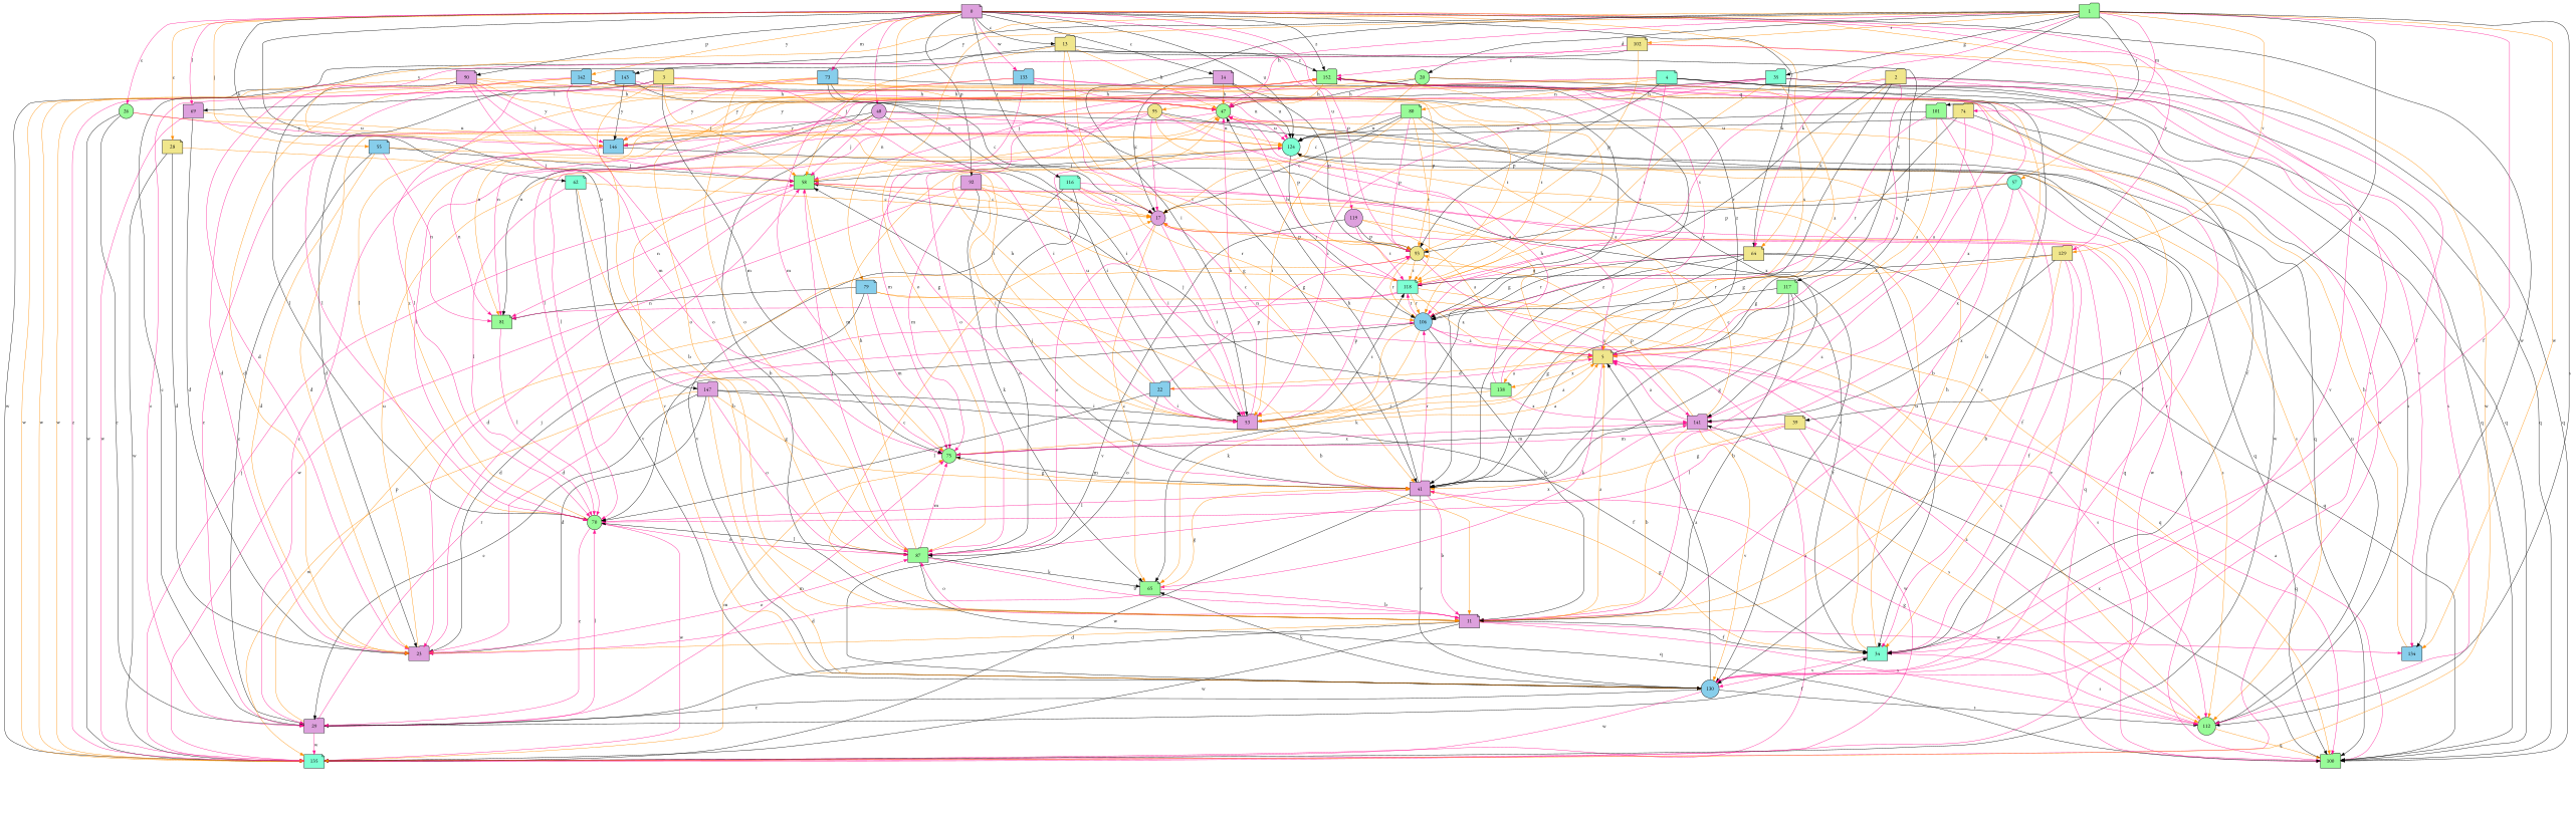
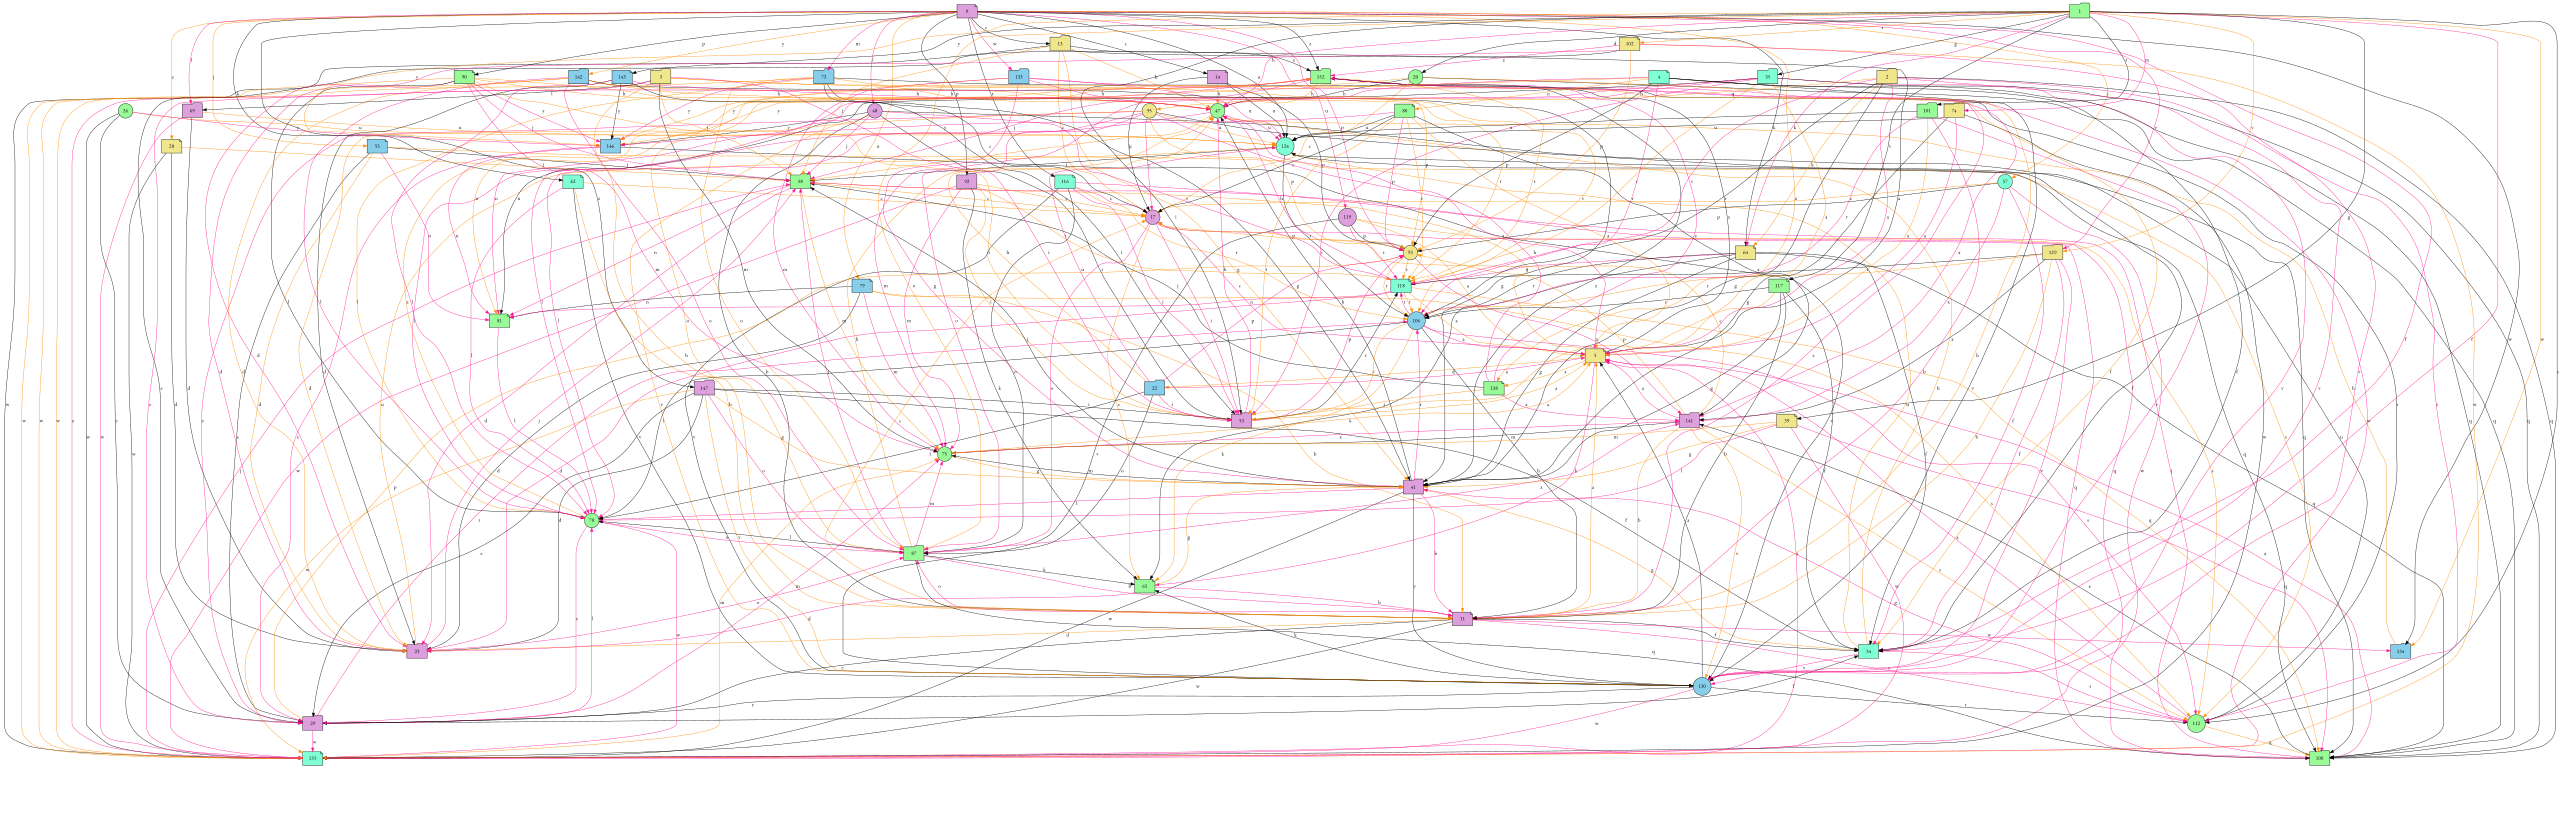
  strict digraph {
    fontname="EB Garamond"
    node [fillcolor=palegreen fontname="EB Garamond" shape=folder style=filled]
    edge [color=deeppink fontname="EB Garamond"]
    0 [fillcolor=plum shape=note]
    13 [fillcolor=khaki]
    14 [fillcolor=plum shape=note]
    26 [shape=circle]
    28 [fillcolor=khaki shape=note]
    34 [fillcolor=aquamarine]
    48 [fillcolor=plum shape=circle]
    55 [fillcolor=skyblue shape=note]
    57 [fillcolor=aquamarine shape=circle]
    62 [fillcolor=aquamarine shape=note]
    64 [fillcolor=khaki shape=note]
    69 [fillcolor=plum]
    73 [fillcolor=skyblue]
    79 [fillcolor=skyblue shape=note]
-   90 [fillcolor=plum shape=note]
+   90 [shape=note]
    92 [fillcolor=plum]
    93 [fillcolor=khaki shape=circle]
    116 [fillcolor=aquamarine shape=note]
    119 [fillcolor=plum shape=circle]
    124 [fillcolor=aquamarine shape=circle]
    129 [fillcolor=khaki]
    133 [fillcolor=skyblue]
    134 [fillcolor=skyblue]
    138 [shape=note]
    142 [fillcolor=skyblue]
    147 [fillcolor=plum]
    152
    47 [shape=circle]
    5 [fillcolor=khaki shape=note]
    41 [fillcolor=plum]
    58
    17 [fillcolor=plum shape=circle]
    135 [fillcolor=aquamarine shape=note]
    146 [fillcolor=skyblue]
    29 [fillcolor=plum]
    23 [fillcolor=plum]
    112 [shape=circle]
    130 [fillcolor=skyblue shape=circle]
    53 [fillcolor=plum]
    100
    118 [fillcolor=aquamarine shape=note]
    11 [fillcolor=plum shape=note]
    81 [shape=note]
    141 [fillcolor=plum]
    70 [shape=circle]
    106 [fillcolor=skyblue shape=circle]
    65 [shape=note]
    87
    75 [shape=circle]
    1
    20 [shape=circle]
    35 [fillcolor=aquamarine]
    39 [fillcolor=khaki shape=note]
    74 [fillcolor=khaki]
    101
    102 [fillcolor=khaki shape=note]
    117 [shape=note]
    143 [fillcolor=skyblue shape=note]
    2 [fillcolor=khaki]
    95 [fillcolor=khaki shape=circle]
    22 [fillcolor=skyblue]
    3 [fillcolor=khaki]
    4 [fillcolor=aquamarine shape=note]
    80 [shape=note]
    0 -> 13 [color=black label=c]
    0 -> 14 [color=black label=c]
-   0 -> 26 [label=e]
    0 -> 28 [color=darkorange label=e]
    0 -> 34 [label=f]
    0 -> 48 [label=i]
    0 -> 55 [color=darkorange label=j]
    0 -> 57 [color=darkorange label=j]
    0 -> 62 [color=black label=k]
    0 -> 64 [color=black label=k]
    0 -> 69 [label=l]
    0 -> 73 [label=m]
    0 -> 79 [color=darkorange label=n]
    0 -> 90 [color=black label=p]
    0 -> 92 [color=black label=p]
    0 -> 93 [label=p]
    0 -> 116 [color=black label=t]
    0 -> 119 [label=u]
    0 -> 124 [color=black label=u]
    0 -> 129 [label=v]
    0 -> 133 [label=w]
    0 -> 134 [color=black label=w]
    0 -> 138 [color=darkorange label=x]
    0 -> 142 [color=darkorange label=y]
    0 -> 147 [color=black label=z]
    0 -> 152 [color=black label=z]
    13 -> 152 [color=black label=z]
    13 -> 47 [color=darkorange label=h]
    13 -> 5 [color=black label=a]
    13 -> 41 [color=darkorange label=g]
    13 -> 58 [color=darkorange label=j]
    13 -> 17 [color=darkorange label=c]
    13 -> 135 [color=black label=w]
    14 -> 93 [color=black label=p]
    14 -> 124 [color=black label=u]
    14 -> 47 [color=darkorange label=h]
    14 -> 17 [color=black label=c]
    26 -> 124 [color=darkorange label=u]
    26 -> 135 [color=black label=w]
    26 -> 146 [label=y]
    26 -> 29 [color=black label=e]
    28 -> 58 [color=darkorange label=j]
    28 -> 135 [color=black label=w]
    28 -> 23 [color=black label=d]
    34 -> 124 [color=darkorange label=u]
    34 -> 47 [color=darkorange label=h]
    34 -> 41 [color=darkorange label=g]
    34 -> 112 [label=s]
    34 -> 130 [label=v]
    48 -> 58 [label=j]
    48 -> 146 [color=black label=y]
    48 -> 130 [color=darkorange label=v]
    48 -> 53 [color=black label=i]
    48 -> 100 [color=black label=q]
    48 -> 118 [label=t]
    48 -> 11 [color=black label=b]
    55 -> 58 [color=black label=j]
    55 -> 29 [color=black label=e]
    55 -> 23 [color=darkorange label=d]
    55 -> 112 [color=darkorange label=s]
    55 -> 81 [label=n]
    57 -> 34 [label=f]
    57 -> 93 [color=black label=p]
    57 -> 17 [color=darkorange label=c]
    57 -> 135 [label=w]
    57 -> 141 [label=x]
    62 -> 17 [color=darkorange label=c]
    62 -> 130 [color=black label=v]
    62 -> 11 [color=darkorange label=b]
    62 -> 70 [label=l]
    64 -> 34 [color=black label=f]
    64 -> 41 [color=black label=g]
    64 -> 100 [color=black label=q]
    64 -> 118 [label=t]
    64 -> 106 [color=black label=r]
    64 -> 65 [color=black label=k]
    69 -> 124 [color=darkorange label=u]
    69 -> 135 [label=w]
    69 -> 23 [color=black label=d]
    73 -> 47 [color=darkorange label=h]
    73 -> 41 [color=black label=g]
    73 -> 135 [color=darkorange label=w]
    73 -> 146 [label=y]
    73 -> 112 [color=black label=s]
    73 -> 53 [color=black label=i]
    73 -> 70 [color=darkorange label=l]
    73 -> 87 [color=darkorange label=o]
    79 -> 23 [color=black label=d]
    79 -> 112 [color=darkorange label=s]
    79 -> 11 [color=darkorange label=b]
    79 -> 81 [color=black label=n]
    79 -> 75 [label=m]
    90 -> 47 [color=darkorange label=h]
    90 -> 58 [label=j]
    90 -> 135 [color=darkorange label=w]
    90 -> 146 [label=y]
    90 -> 23 [label=d]
    90 -> 53 [color=darkorange label=i]
    90 -> 118 [color=darkorange label=t]
    90 -> 70 [color=black label=l]
    90 -> 75 [label=m]
    92 -> 17 [color=darkorange label=c]
    92 -> 135 [label=w]
    92 -> 53 [color=darkorange label=i]
    92 -> 118 [color=darkorange label=t]
    92 -> 65 [color=black label=k]
    92 -> 75 [label=m]
    93 -> 118 [color=darkorange label=t]
    93 -> 141 [label=x]
    93 -> 106 [color=darkorange label=r]
    116 -> 17 [label=c]
    116 -> 130 [color=black label=v]
    116 -> 53 [label=i]
    116 -> 100 [label=q]
    116 -> 106 [color=darkorange label=r]
    116 -> 87 [color=black label=o]
    119 -> 93 [color=black label=p]
    119 -> 5 [color=darkorange label=a]
    119 -> 112 [color=darkorange label=s]
    119 -> 130 [color=black label=v]
    119 -> 118 [label=t]
    124 -> 58 [color=black label=j]
    124 -> 100 [color=black label=q]
    124 -> 106 [color=black label=r]
    129 -> 34 [label=f]
    129 -> 130 [label=v]
    129 -> 118 [color=black label=t]
    129 -> 11 [color=darkorange label=b]
    129 -> 141 [color=black label=x]
    129 -> 106 [color=darkorange label=r]
    133 -> 124 [label=u]
    133 -> 47 [label=h]
    133 -> 41 [label=g]
    133 -> 141 [label=x]
    133 -> 87 [color=darkorange label=o]
    133 -> 75 [label=m]
    134 -> 47 [color=darkorange label=h]
    138 -> 152 [label=z]
    138 -> 47 [label=h]
    138 -> 58 [color=black label=j]
    138 -> 53 [color=darkorange label=i]
    138 -> 141 [label=x]
    142 -> 47 [color=darkorange label=h]
    142 -> 41 [color=black label=g]
    142 -> 135 [color=darkorange label=w]
    142 -> 23 [color=darkorange label=d]
    142 -> 70 [label=l]
    142 -> 106 [color=darkorange label=r]
    142 -> 87 [label=o]
    147 -> 34 [color=black label=f]
    147 -> 41 [color=darkorange label=g]
    147 -> 135 [color=darkorange label=w]
    147 -> 29 [color=black label=e]
    147 -> 23 [color=black label=d]
    147 -> 130 [color=darkorange label=v]
    147 -> 53 [color=black label=i]
    147 -> 87 [label=o]
    152 -> 47 [color=darkorange label=h]
    152 -> 58 [label=j]
    152 -> 135 [label=w]
    152 -> 146 [color=darkorange label=y]
    152 -> 118 [color=darkorange label=t]
    152 -> 70 [label=l]
    47 -> 124 [label=u]
    47 -> 58 [color=darkorange label=j]
    47 -> 70 [label=l]
    5 -> 138 [color=darkorange label=x]
    5 -> 152 [color=black label=z]
    5 -> 58 [color=darkorange label=j]
    5 -> 17 [label=c]
    5 -> 65 [label=k]
    5 -> 22 [color=darkorange label=d]
    41 -> 152 [color=black label=z]
    41 -> 47 [color=black label=h]
    41 -> 58 [color=black label=j]
    41 -> 135 [color=black label=w]
    41 -> 130 [color=black label=v]
    41 -> 11 [label=b]
    41 -> 70 [label=l]
    41 -> 106 [label=r]
    41 -> 75 [color=black label=m]
    58 -> 17 [color=darkorange label=c]
    58 -> 23 [label=d]
    58 -> 81 [label=n]
    58 -> 75 [color=darkorange label=m]
    17 -> 93 [color=darkorange label=p]
    17 -> 53 [label=i]
    17 -> 100 [label=q]
    17 -> 65 [color=darkorange label=c]
    17 -> 87 [label=o]
    135 -> 152 [label=z]
    135 -> 5 [label=a]
    135 -> 58 [label=j]
    135 -> 75 [color=darkorange label=m]
    146 -> 29 [label=e]
    146 -> 130 [color=black label=v]
    146 -> 81 [label=n]
    29 -> 34 [color=black label=f]
    29 -> 93 [color=darkorange label=p]
    29 -> 135 [label=w]
    29 -> 70 [label=l]
    29 -> 106 [label=r]
    29 -> 75 [label=m]
    23 -> 124 [color=darkorange label=u]
    23 -> 58 [label=j]
    23 -> 87 [label=o]
    112 -> 124 [color=black label=u]
    112 -> 5 [label=a]
    112 -> 41 [label=g]
    112 -> 100 [color=darkorange label=q]
    130 -> 5 [color=black label=a]
    130 -> 135 [label=w]
    130 -> 29 [color=black label=e]
    130 -> 112 [color=black label=s]
    130 -> 65 [color=black label=k]
    53 -> 93 [label=p]
    53 -> 47 [label=h]
    53 -> 5 [color=darkorange label=a]
    53 -> 118 [color=black label=t]
    100 -> 5 [label=a]
    100 -> 58 [label=j]
    100 -> 141 [color=black label=x]
    118 -> 47 [label=h]
    118 -> 5 [color=darkorange label=a]
    118 -> 23 [label=d]
    118 -> 100 [color=darkorange label=q]
    118 -> 81 [label=n]
    118 -> 106 [color=darkorange label=r]
    11 -> 34 [color=black label=f]
    11 -> 134 [label=w]
    11 -> 152 [label=z]
    11 -> 5 [color=darkorange label=a]
    11 -> 17 [color=darkorange label=c]
    11 -> 135 [color=black label=w]
    11 -> 29 [color=black label=e]
    11 -> 23 [color=darkorange label=d]
    11 -> 112 [label=s]
    11 -> 87 [label=o]
    81 -> 70 [label=l]
    141 -> 93 [color=darkorange label=p]
    141 -> 5 [label=a]
    141 -> 17 [color=darkorange label=c]
    141 -> 112 [color=darkorange label=s]
    141 -> 130 [color=darkorange label=v]
    141 -> 11 [color=darkorange label=b]
    141 -> 75 [color=black label=m]
    70 -> 152 [color=darkorange label=z]
    70 -> 135 [label=w]
    70 -> 29 [label=e]
    70 -> 87 [label=o]
    106 -> 5 [label=a]
    106 -> 112 [label=s]
    106 -> 53 [color=darkorange label=i]
    106 -> 118 [label=t]
    106 -> 11 [color=black label=b]
    106 -> 70 [color=black label=l]
    106 -> 65 [color=darkorange label=k]
    65 -> 41 [color=darkorange label=g]
    65 -> 23 [label=d]
    65 -> 11 [label=b]
    87 -> 47 [color=darkorange label=h]
    87 -> 58 [label=j]
    87 -> 100 [color=black label=q]
    87 -> 11 [label=b]
    87 -> 141 [label=x]
    87 -> 70 [color=black label=l]
    87 -> 65 [color=black label=k]
    87 -> 75 [label=m]
    75 -> 5 [color=darkorange label=a]
    75 -> 41 [color=darkorange label=g]
    75 -> 141 [label=x]
    1 -> 34 [label=f]
    1 -> 64 [label=k]
    1 -> 129 [color=darkorange label=v]
    1 -> 134 [color=darkorange label=w]
    1 -> 47 [label=h]
    1 -> 146 [color=darkorange label=y]
    1 -> 112 [color=black label=s]
    1 -> 53 [color=black label=i]
    1 -> 87 [color=darkorange label=o]
    1 -> 20 [color=black label=d]
    1 -> 35 [color=black label=g]
    1 -> 39 [color=black label=g]
    1 -> 74 [label=m]
    1 -> 101 [color=black label=r]
    1 -> 102 [color=darkorange label=r]
    1 -> 117 [color=black label=t]
    1 -> 143 [color=black label=y]
    20 -> 47 [color=black label=h]
    20 -> 17 [color=darkorange label=c]
    20 -> 100 [color=black label=q]
    20 -> 11 [color=darkorange label=b]
    20 -> 81 [color=darkorange label=n]
    35 -> 47 [label=h]
    35 -> 5 [color=darkorange label=a]
-   35 -> 134 [label=v]
+   35 -> 130 [label=v]
    35 -> 53 [label=i]
    35 -> 100 [color=black label=q]
    35 -> 118 [color=darkorange label=t]
    35 -> 81 [color=black label=n]
    35 -> 87 [label=o]
    39 -> 41 [color=darkorange label=g]
    39 -> 135 [label=w]
    39 -> 100 [label=q]
    39 -> 70 [label=l]
-   39 -> 75 [label=m]
+   39 -> 75 [color=darkorange label=m]
    74 -> 124 [color=black label=u]
    74 -> 5 [label=a]
    74 -> 41 [color=black label=g]
    74 -> 135 [color=black label=w]
    101 -> 124 [color=black label=u]
    101 -> 5 [color=darkorange label=a]
    101 -> 130 [label=v]
    101 -> 11 [label=b]
    101 -> 106 [label=r]
    102 -> 93 [color=darkorange label=p]
    102 -> 152 [label=z]
    102 -> 135 [color=darkorange label=w]
    102 -> 29 [color=black label=e]
    102 -> 23 [label=d]
    102 -> 130 [label=v]
    117 -> 34 [color=black label=f]
    117 -> 41 [color=black label=g]
    117 -> 53 [color=darkorange label=i]
    117 -> 11 [color=black label=b]
    117 -> 106 [color=black label=r]
    143 -> 47 [label=h]
    143 -> 17 [color=black label=c]
    143 -> 146 [color=black label=y]
    143 -> 23 [color=black label=d]
    143 -> 70 [label=l]
    2 -> 64 [color=darkorange label=k]
    2 -> 5 [label=a]
    2 -> 41 [color=black label=g]
    2 -> 112 [label=s]
    2 -> 130 [label=v]
    2 -> 100 [color=black label=q]
    2 -> 118 [label=t]
    2 -> 106 [color=black label=r]
    2 -> 95 [color=darkorange label=q]
    95 -> 34 [color=black label=f]
    95 -> 93 [color=darkorange label=p]
    95 -> 124 [color=darkorange label=u]
    95 -> 5 [label=a]
    95 -> 17 [label=c]
    95 -> 29 [label=e]
    95 -> 23 [color=darkorange label=d]
    95 -> 70 [label=l]
    95 -> 75 [label=m]
    22 -> 93 [label=p]
    22 -> 124 [label=u]
    22 -> 47 [color=darkorange label=h]
    22 -> 5 [label=a]
    22 -> 53 [label=i]
    22 -> 70 [color=black label=l]
    22 -> 87 [color=black label=o]
    3 -> 34 [color=darkorange label=f]
    3 -> 69 [color=black label=l]
    3 -> 93 [color=darkorange label=p]
    3 -> 58 [color=darkorange label=j]
    3 -> 29 [label=e]
    3 -> 53 [label=i]
    3 -> 11 [color=darkorange label=b]
    3 -> 75 [color=black label=m]
    4 -> 34 [color=black label=f]
    4 -> 93 [color=black label=p]
    4 -> 146 [color=darkorange label=y]
    4 -> 130 [color=black label=v]
    4 -> 100 [color=black label=q]
    4 -> 81 [label=n]
    4 -> 106 [label=r]
    4 -> 80 [color=darkorange label=n]
    80 -> 93 [label=p]
    80 -> 124 [color=black label=u]
    80 -> 5 [color=darkorange label=a]
    80 -> 17 [color=black label=c]
    80 -> 146 [label=y]
    80 -> 53 [color=darkorange label=i]
    80 -> 118 [color=darkorange label=t]
    80 -> 141 [color=black label=x]
  }
